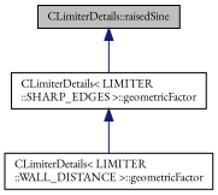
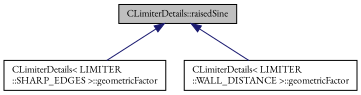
  digraph {
    fontname="EB Garamond"
    rankdir=TB
    node [color=black fillcolor=white fontname="EB Garamond" fontsize=10 shape=record style=filled]
    edge [color=midnightblue dir=back fontname="EB Garamond" fontsize=10 labelfontname=Helvetica labelfontsize=10 style=solid]
    n1 [fillcolor=grey75 fontcolor=black height=0.2 label="CLimiterDetails::raisedSine" width=0.4]
    n2 [height=0.2 label="CLimiterDetails\< LIMITER\l::SHARP_EDGES \>::geometricFactor" width=0.4]
    n3 [height=0.2 label="CLimiterDetails\< LIMITER\l::WALL_DISTANCE \>::geometricFactor" width=0.4]
    n1 -> n2
-   n2 -> n3
+   n1 -> n3
  }
